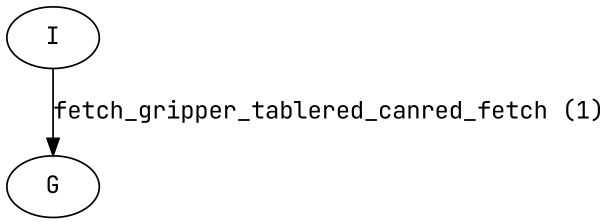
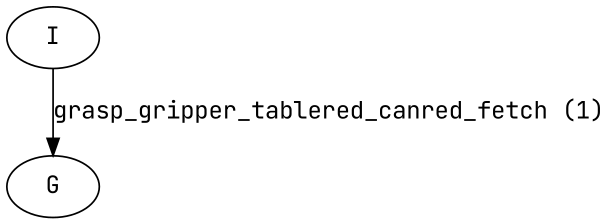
  digraph {
    fontname="JetBrains Mono"
    node [fontname="JetBrains Mono"]
    n1 [label=I]
    n2 [label=G]
-   n1 -> n2 [label="fetch_gripper_tablered_canred_fetch (1)" fontname="JetBrains Mono"]
+   n1 -> n2 [label="grasp_gripper_tablered_canred_fetch (1)" fontname="JetBrains Mono"]
  }
